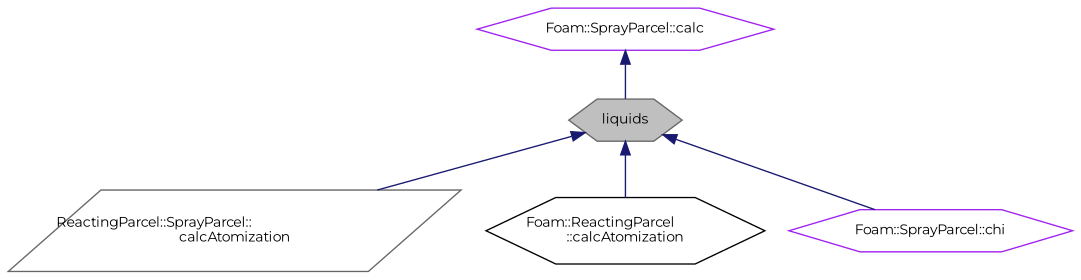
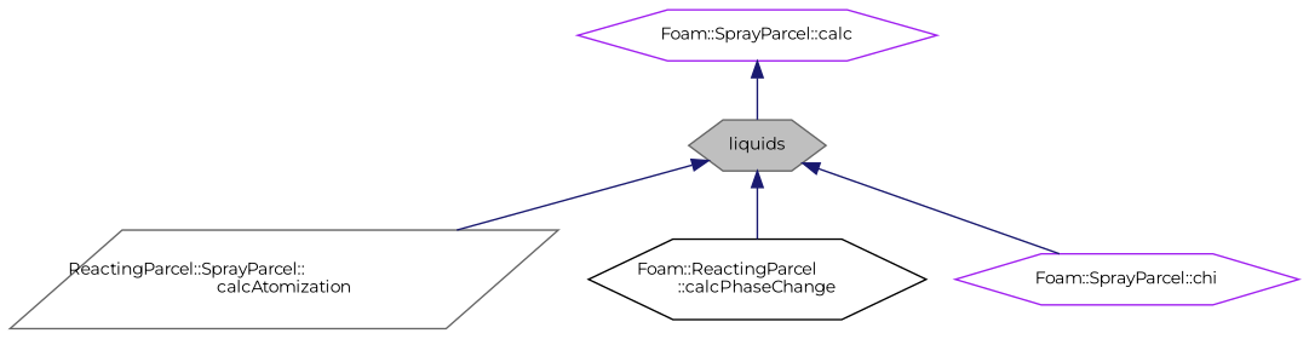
  digraph {
    fontname=Montserrat
    rankdir=TB
    node [color=gray40 fontname=Montserrat fontsize=10 shape=hexagon]
    edge [color=midnightblue dir=back fontname=Montserrat fontsize=10 labelfontname=Helvetica labelfontsize=10 style=solid]
    n1 [fillcolor=grey75 fontcolor=black height=0.2 label=liquids style=filled width=0.4]
    n2 [height=0.2 label="ReactingParcel::SprayParcel::\lcalcAtomization" shape=parallelogram width=0.4]
-   n3 [color=black height=0.2 label="Foam::ReactingParcel\l::calcAtomization" width=0.4]
+   n3 [color=black height=0.2 label="Foam::ReactingParcel\l::calcPhaseChange" width=0.4]
    n4 [color=purple height=0.2 label="Foam::SprayParcel::chi" width=0.4]
    n5 [color=purple height=0.2 label="Foam::SprayParcel::calc" width=0.4]
    n1 -> n2
    n1 -> n3
    n1 -> n4
    n5 -> n1
  }
